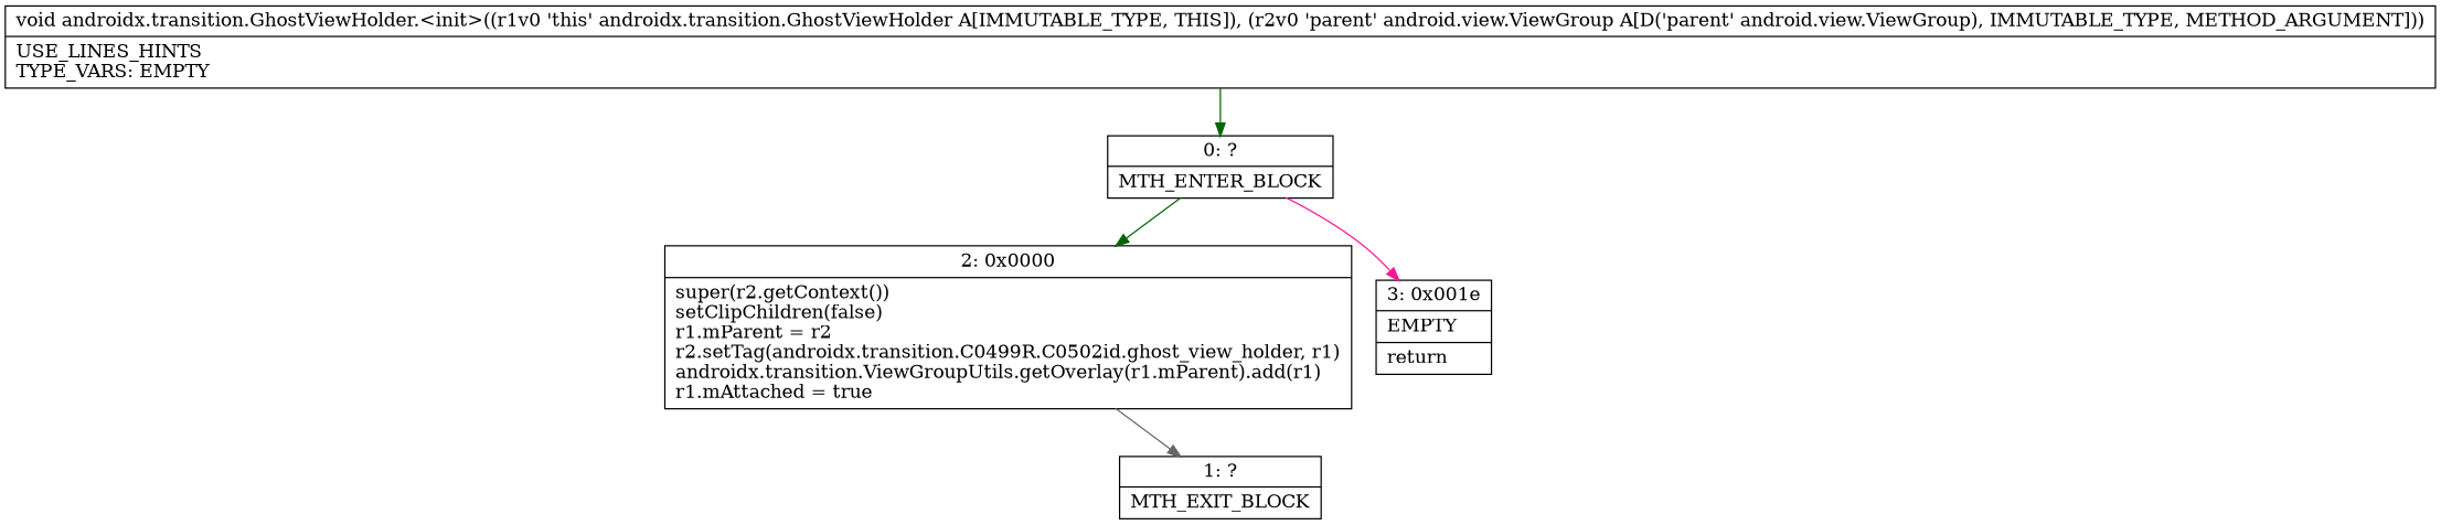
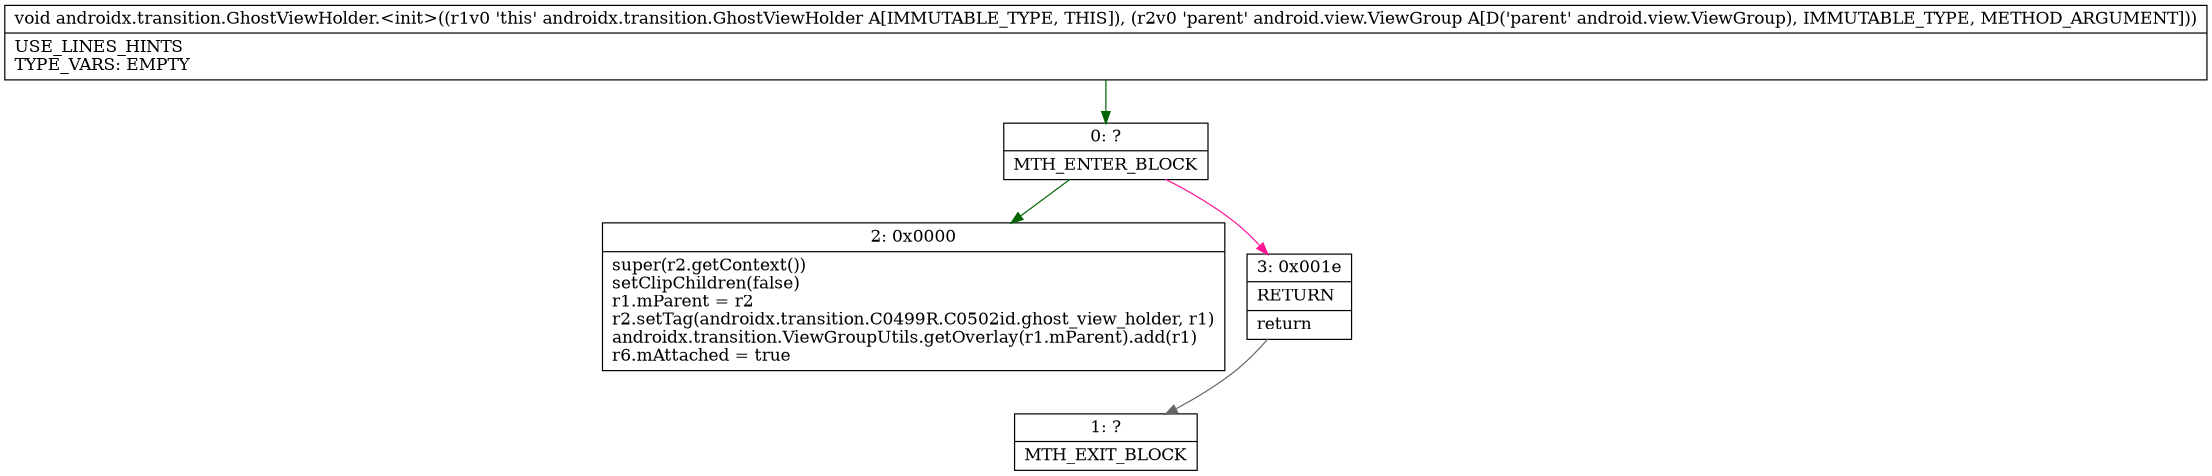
  digraph {
    node [shape=record]
    edge [color=darkgreen]
    n1 [label="{0\:\ ?|MTH_ENTER_BLOCK\l}"]
-   n2 [label="{2\:\ 0x0000|super(r2.getContext())\lsetClipChildren(false)\lr1.mParent = r2\lr2.setTag(androidx.transition.C0499R.C0502id.ghost_view_holder, r1)\landroidx.transition.ViewGroupUtils.getOverlay(r1.mParent).add(r1)\lr1.mAttached = true\l}"]
-   n3 [label="{3\:\ 0x001e|EMPTY\l|return\l}"]
+   n2 [label="{2\:\ 0x0000|super(r2.getContext())\lsetClipChildren(false)\lr1.mParent = r2\lr2.setTag(androidx.transition.C0499R.C0502id.ghost_view_holder, r1)\landroidx.transition.ViewGroupUtils.getOverlay(r1.mParent).add(r1)\lr6.mAttached = true\l}"]
+   n3 [label="{3\:\ 0x001e|RETURN\l|return\l}"]
    n4 [label="{1\:\ ?|MTH_EXIT_BLOCK\l}"]
    n5 [label="{void androidx.transition.GhostViewHolder.\<init\>((r1v0 'this' androidx.transition.GhostViewHolder A[IMMUTABLE_TYPE, THIS]), (r2v0 'parent' android.view.ViewGroup A[D('parent' android.view.ViewGroup), IMMUTABLE_TYPE, METHOD_ARGUMENT]))  | USE_LINES_HINTS\lTYPE_VARS: EMPTY\l}"]
    n1 -> n2
    n1 -> n3 [color=deeppink]
-   n2 -> n4 [color=gray40]
+   n3 -> n4 [color=gray40]
    n5 -> n1
  }
